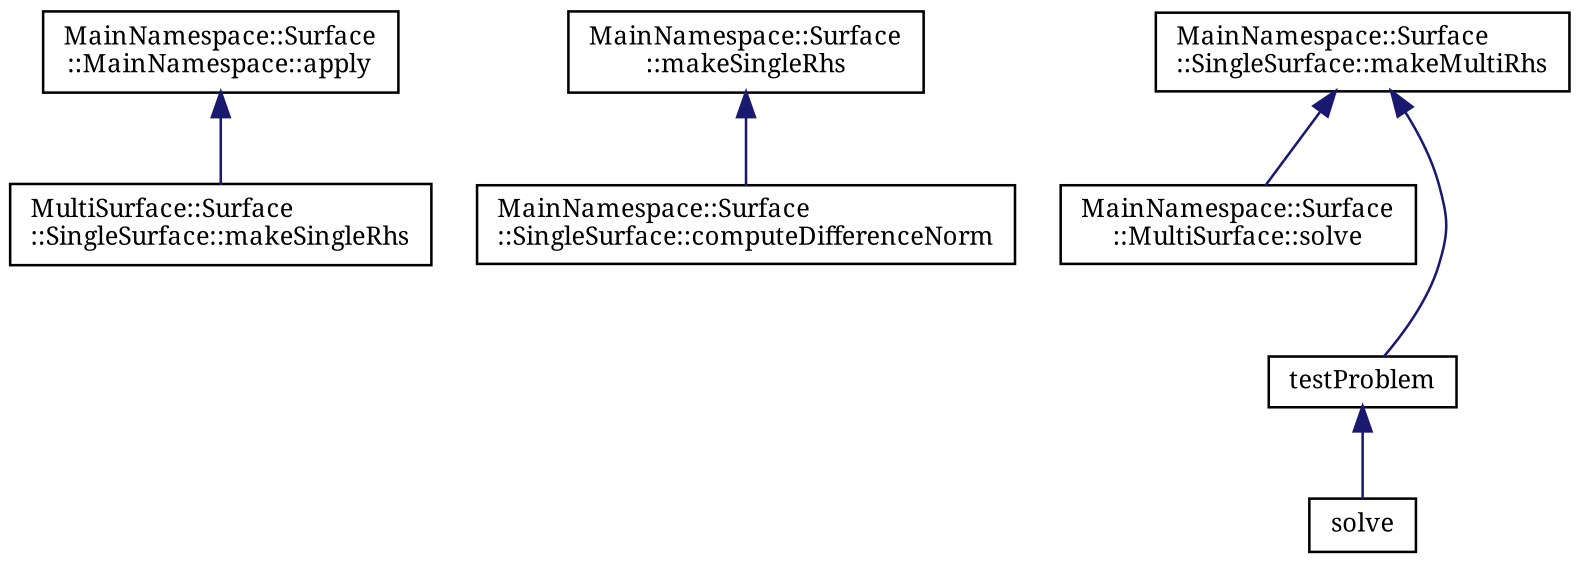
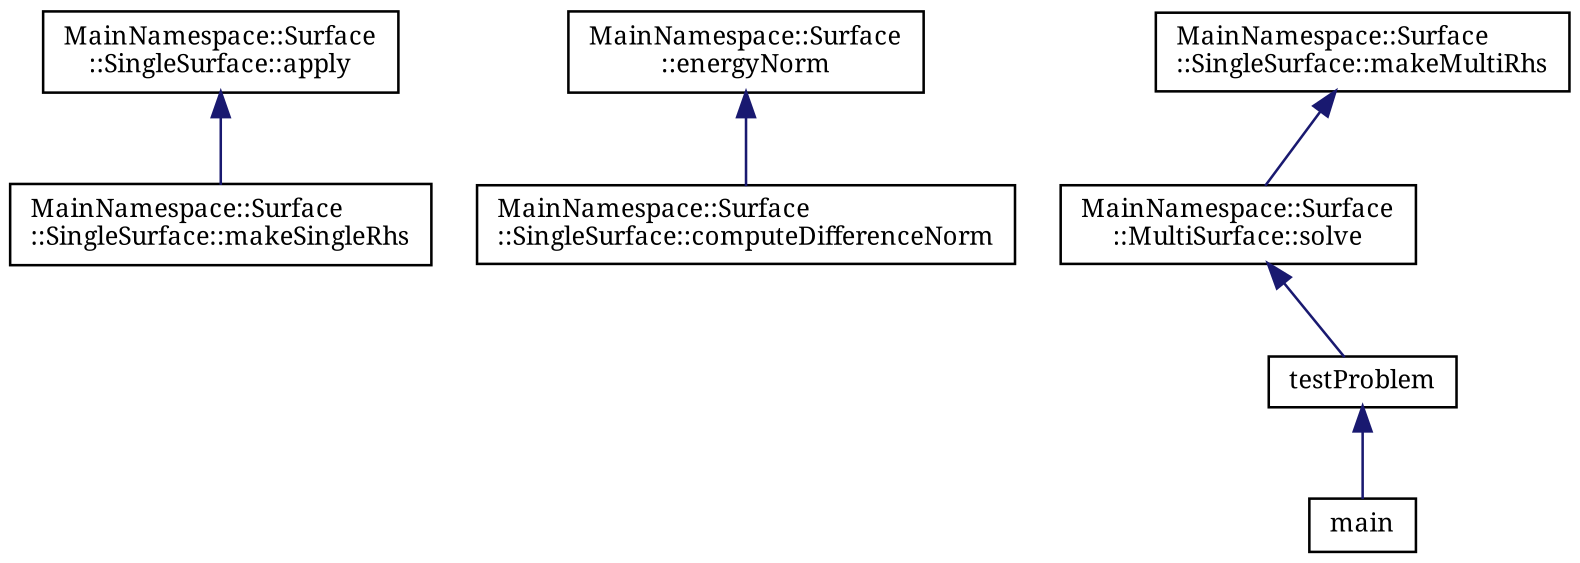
  digraph {
    fontname="Noto Serif"
    rankdir=TB
    node [color=black fillcolor=white fontname="Noto Serif" fontsize=10 shape=record style=filled]
    edge [color=midnightblue dir=back fontname="Noto Serif" fontsize=10 labelfontname=Helvetica labelfontsize=10 style=solid]
-   n1 [height=0.2 label="MainNamespace::Surface\l::MainNamespace::apply" width=0.4]
-   n2 [height=0.2 label="MultiSurface::Surface\l::SingleSurface::makeSingleRhs" width=0.4]
+   n1 [height=0.2 label="MainNamespace::Surface\l::SingleSurface::apply" width=0.4]
+   n2 [height=0.2 label="MainNamespace::Surface\l::SingleSurface::makeSingleRhs" width=0.4]
    n3 [height=0.2 label="MainNamespace::Surface\l::SingleSurface::computeDifferenceNorm" width=0.4]
    n4 [height=0.2 label="MainNamespace::Surface\l::SingleSurface::makeMultiRhs" width=0.4]
    n5 [height=0.2 label="MainNamespace::Surface\l::MultiSurface::solve" width=0.4]
-   n6 [height=0.2 label="MainNamespace::Surface\l::makeSingleRhs" width=0.4]
+   n6 [height=0.2 label="MainNamespace::Surface\l::energyNorm" width=0.4]
    n7 [height=0.2 label=testProblem width=0.4]
-   n8 [height=0.2 label=solve width=0.4]
+   n8 [height=0.2 label=main width=0.4]
    n1 -> n2
    n4 -> n5
-   n4 -> n7
+   n5 -> n7
    n6 -> n3
    n7 -> n8
  }
